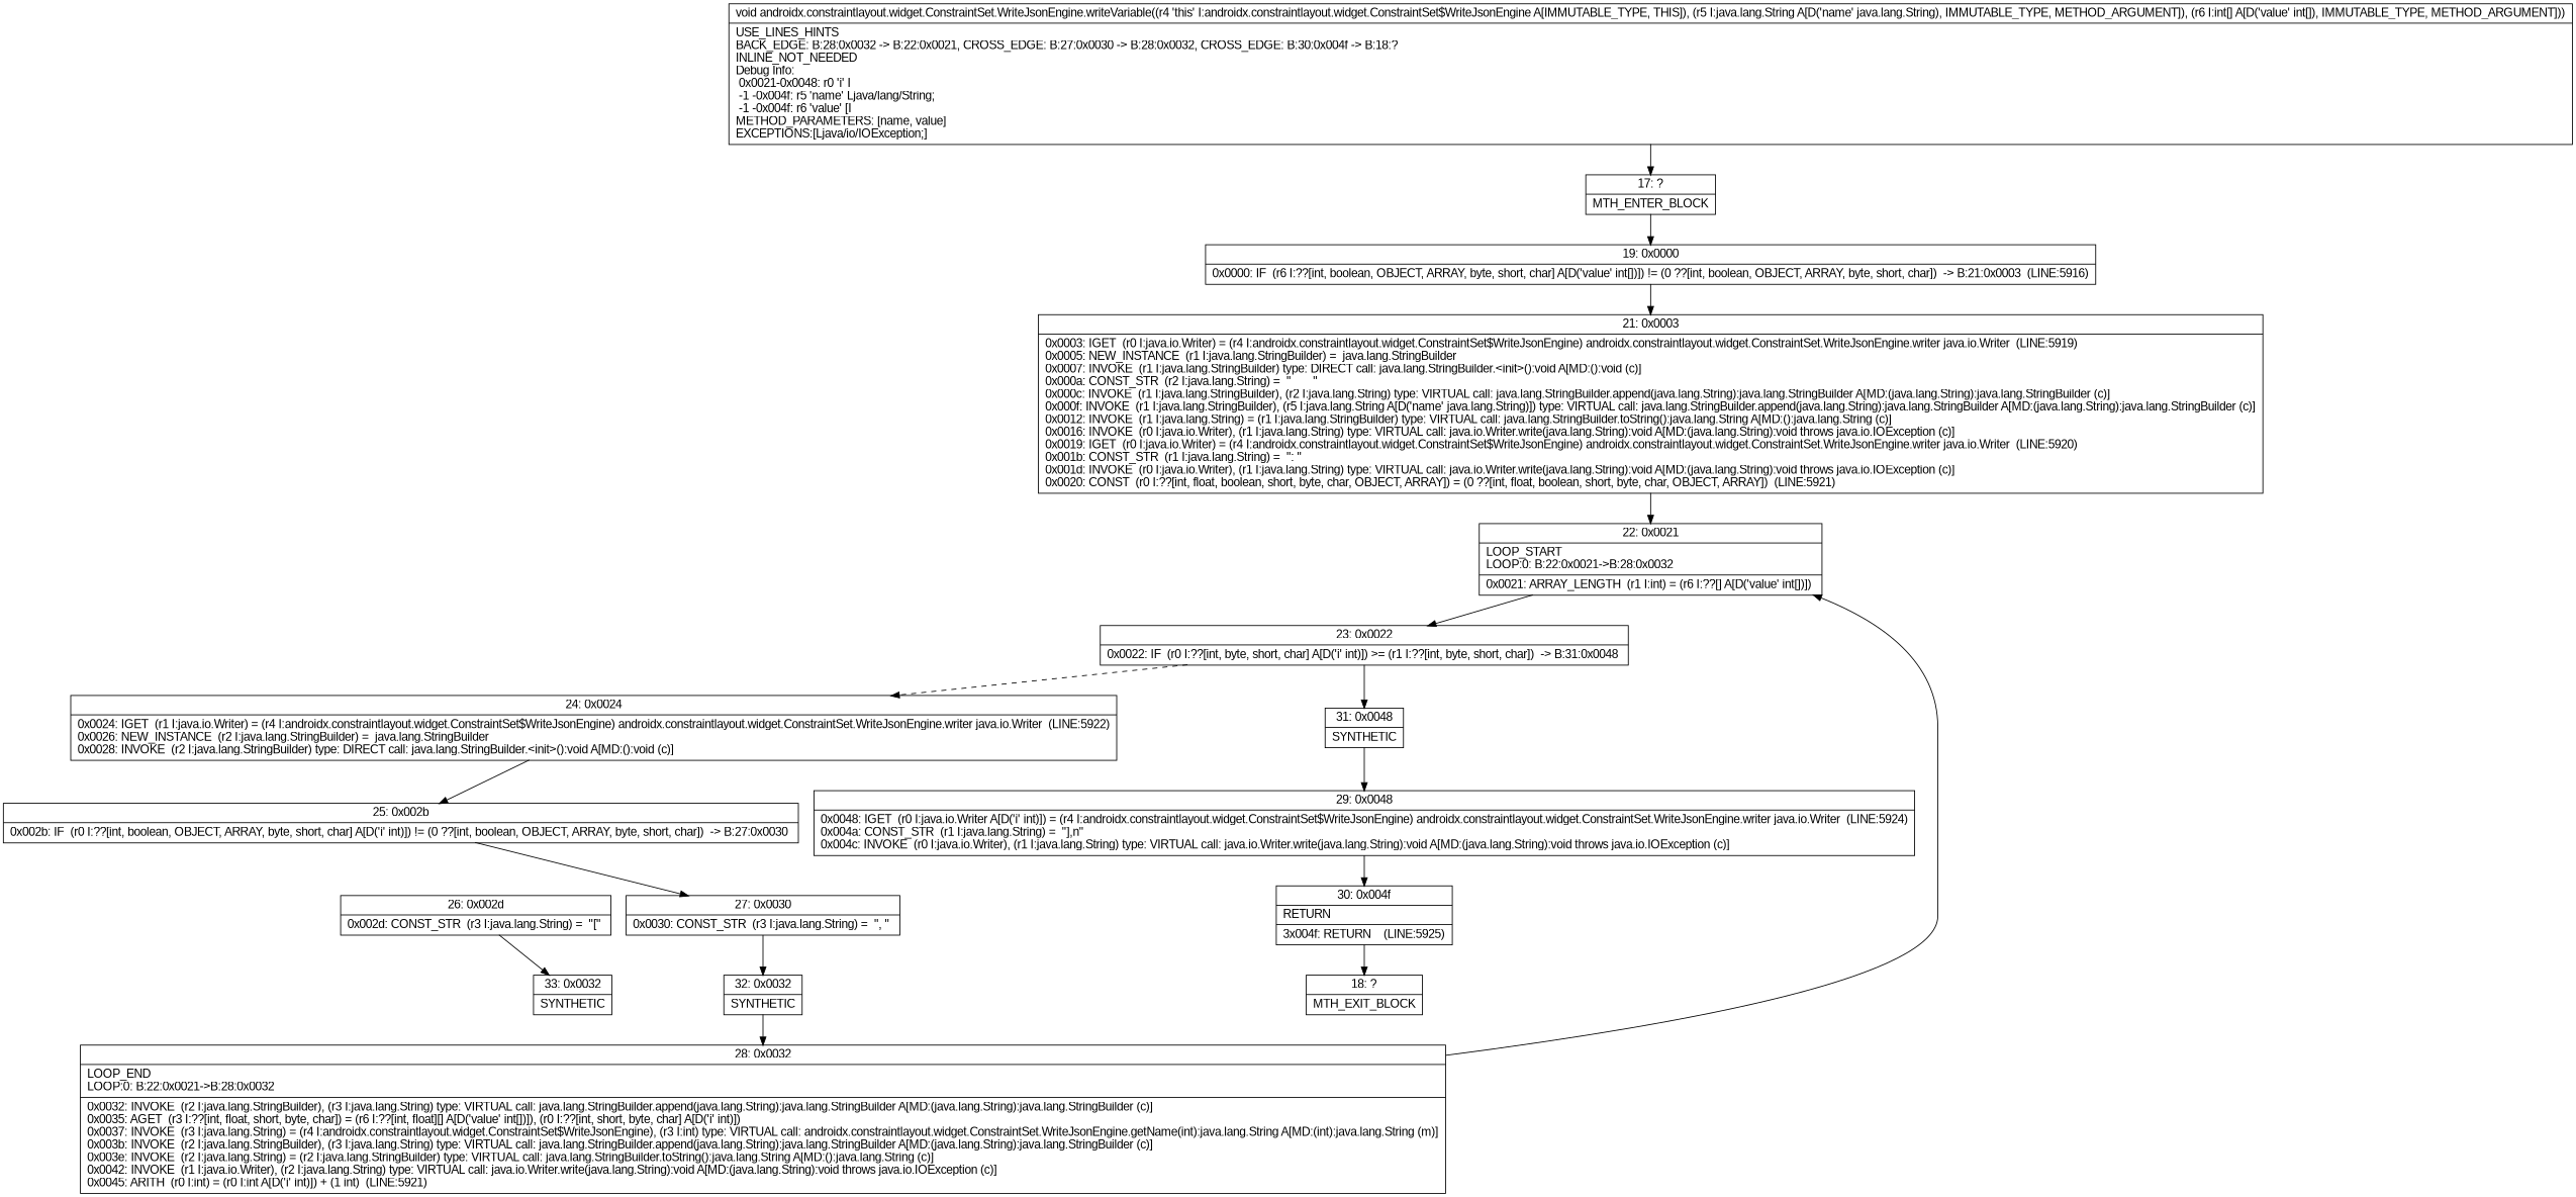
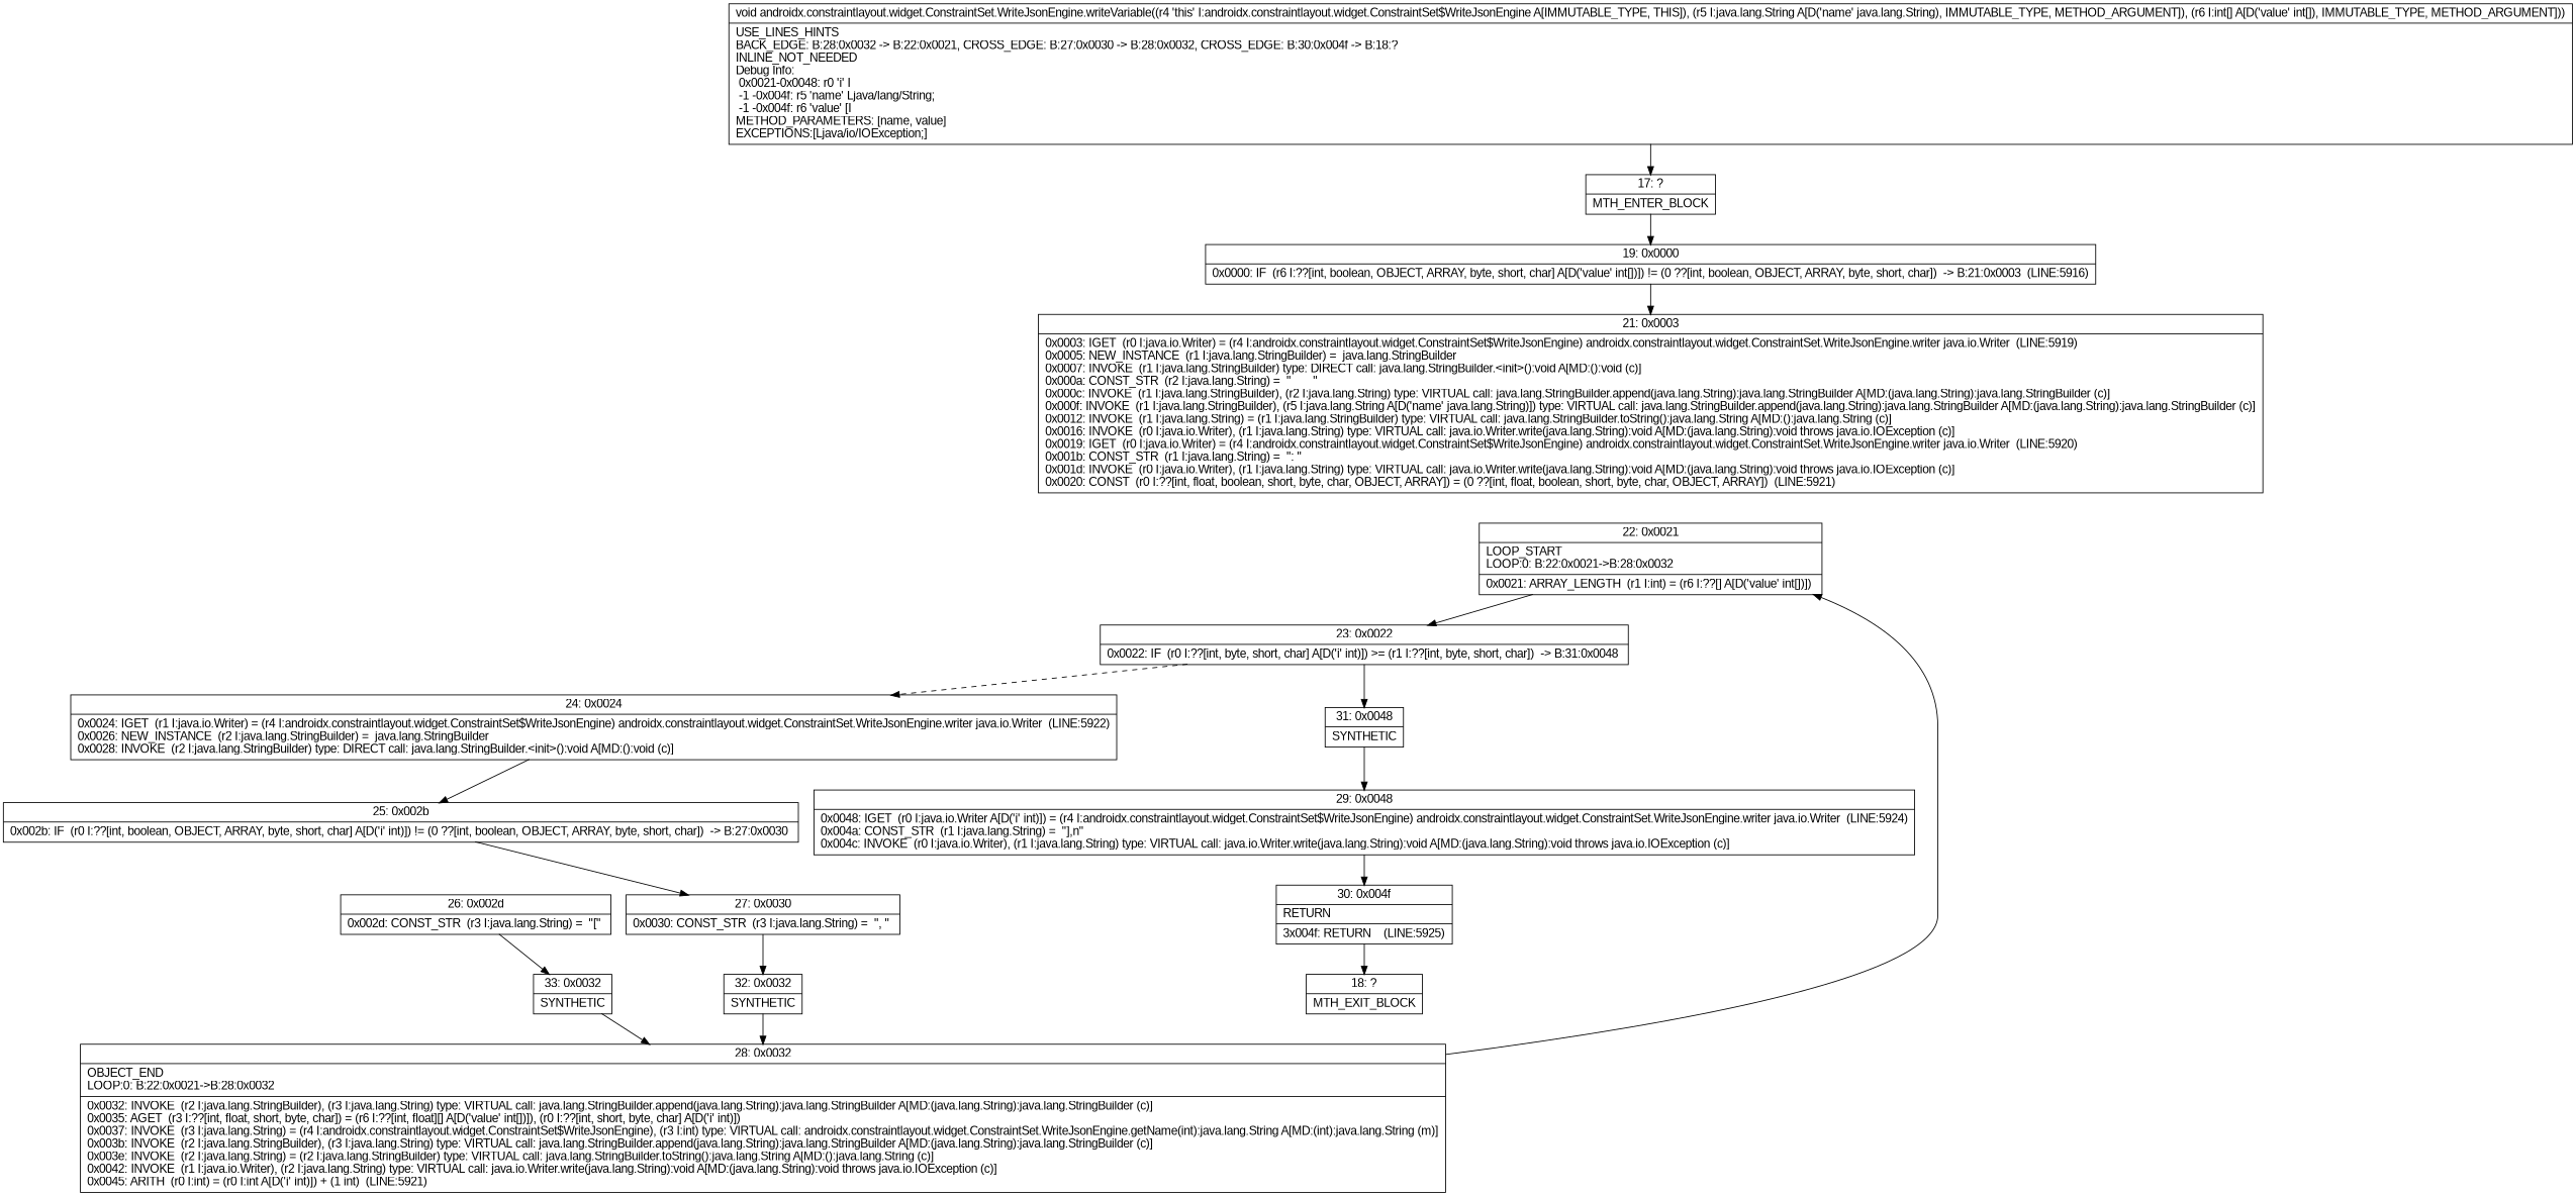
  digraph {
    fontname="Liberation Sans"
    node [fontname="Liberation Sans" shape=record]
    edge [fontname="Liberation Sans"]
    n1 [label="{17\:\ ?|MTH_ENTER_BLOCK\l}"]
    n2 [label="{19\:\ 0x0000|0x0000: IF  (r6 I:??[int, boolean, OBJECT, ARRAY, byte, short, char] A[D('value' int[])]) != (0 ??[int, boolean, OBJECT, ARRAY, byte, short, char])  \-\> B:21:0x0003  (LINE:5916)\l}"]
    n3 [label="{21\:\ 0x0003|0x0003: IGET  (r0 I:java.io.Writer) = (r4 I:androidx.constraintlayout.widget.ConstraintSet$WriteJsonEngine) androidx.constraintlayout.widget.ConstraintSet.WriteJsonEngine.writer java.io.Writer  (LINE:5919)\l0x0005: NEW_INSTANCE  (r1 I:java.lang.StringBuilder) =  java.lang.StringBuilder \l0x0007: INVOKE  (r1 I:java.lang.StringBuilder) type: DIRECT call: java.lang.StringBuilder.\<init\>():void A[MD:():void (c)]\l0x000a: CONST_STR  (r2 I:java.lang.String) =  \"       \" \l0x000c: INVOKE  (r1 I:java.lang.StringBuilder), (r2 I:java.lang.String) type: VIRTUAL call: java.lang.StringBuilder.append(java.lang.String):java.lang.StringBuilder A[MD:(java.lang.String):java.lang.StringBuilder (c)]\l0x000f: INVOKE  (r1 I:java.lang.StringBuilder), (r5 I:java.lang.String A[D('name' java.lang.String)]) type: VIRTUAL call: java.lang.StringBuilder.append(java.lang.String):java.lang.StringBuilder A[MD:(java.lang.String):java.lang.StringBuilder (c)]\l0x0012: INVOKE  (r1 I:java.lang.String) = (r1 I:java.lang.StringBuilder) type: VIRTUAL call: java.lang.StringBuilder.toString():java.lang.String A[MD:():java.lang.String (c)]\l0x0016: INVOKE  (r0 I:java.io.Writer), (r1 I:java.lang.String) type: VIRTUAL call: java.io.Writer.write(java.lang.String):void A[MD:(java.lang.String):void throws java.io.IOException (c)]\l0x0019: IGET  (r0 I:java.io.Writer) = (r4 I:androidx.constraintlayout.widget.ConstraintSet$WriteJsonEngine) androidx.constraintlayout.widget.ConstraintSet.WriteJsonEngine.writer java.io.Writer  (LINE:5920)\l0x001b: CONST_STR  (r1 I:java.lang.String) =  \": \" \l0x001d: INVOKE  (r0 I:java.io.Writer), (r1 I:java.lang.String) type: VIRTUAL call: java.io.Writer.write(java.lang.String):void A[MD:(java.lang.String):void throws java.io.IOException (c)]\l0x0020: CONST  (r0 I:??[int, float, boolean, short, byte, char, OBJECT, ARRAY]) = (0 ??[int, float, boolean, short, byte, char, OBJECT, ARRAY])  (LINE:5921)\l}"]
    n4 [label="{22\:\ 0x0021|LOOP_START\lLOOP:0: B:22:0x0021\-\>B:28:0x0032\l|0x0021: ARRAY_LENGTH  (r1 I:int) = (r6 I:??[] A[D('value' int[])]) \l}"]
    n5 [label="{18\:\ ?|MTH_EXIT_BLOCK\l}"]
    n6 [label="{23\:\ 0x0022|0x0022: IF  (r0 I:??[int, byte, short, char] A[D('i' int)]) \>= (r1 I:??[int, byte, short, char])  \-\> B:31:0x0048 \l}"]
    n7 [label="{24\:\ 0x0024|0x0024: IGET  (r1 I:java.io.Writer) = (r4 I:androidx.constraintlayout.widget.ConstraintSet$WriteJsonEngine) androidx.constraintlayout.widget.ConstraintSet.WriteJsonEngine.writer java.io.Writer  (LINE:5922)\l0x0026: NEW_INSTANCE  (r2 I:java.lang.StringBuilder) =  java.lang.StringBuilder \l0x0028: INVOKE  (r2 I:java.lang.StringBuilder) type: DIRECT call: java.lang.StringBuilder.\<init\>():void A[MD:():void (c)]\l}"]
    n8 [label="{31\:\ 0x0048|SYNTHETIC\l}"]
    n9 [label="{25\:\ 0x002b|0x002b: IF  (r0 I:??[int, boolean, OBJECT, ARRAY, byte, short, char] A[D('i' int)]) != (0 ??[int, boolean, OBJECT, ARRAY, byte, short, char])  \-\> B:27:0x0030 \l}"]
    n10 [label="{29\:\ 0x0048|0x0048: IGET  (r0 I:java.io.Writer A[D('i' int)]) = (r4 I:androidx.constraintlayout.widget.ConstraintSet$WriteJsonEngine) androidx.constraintlayout.widget.ConstraintSet.WriteJsonEngine.writer java.io.Writer  (LINE:5924)\l0x004a: CONST_STR  (r1 I:java.lang.String) =  \"],n\" \l0x004c: INVOKE  (r0 I:java.io.Writer), (r1 I:java.lang.String) type: VIRTUAL call: java.io.Writer.write(java.lang.String):void A[MD:(java.lang.String):void throws java.io.IOException (c)]\l}"]
    n11 [label="{27\:\ 0x0030|0x0030: CONST_STR  (r3 I:java.lang.String) =  \", \" \l}"]
    n12 [label="{26\:\ 0x002d|0x002d: CONST_STR  (r3 I:java.lang.String) =  \"[\" \l}"]
    n13 [label="{33\:\ 0x0032|SYNTHETIC\l}"]
    n14 [label="{32\:\ 0x0032|SYNTHETIC\l}"]
-   n15 [label="{28\:\ 0x0032|LOOP_END\lLOOP:0: B:22:0x0021\-\>B:28:0x0032\l|0x0032: INVOKE  (r2 I:java.lang.StringBuilder), (r3 I:java.lang.String) type: VIRTUAL call: java.lang.StringBuilder.append(java.lang.String):java.lang.StringBuilder A[MD:(java.lang.String):java.lang.StringBuilder (c)]\l0x0035: AGET  (r3 I:??[int, float, short, byte, char]) = (r6 I:??[int, float][] A[D('value' int[])]), (r0 I:??[int, short, byte, char] A[D('i' int)]) \l0x0037: INVOKE  (r3 I:java.lang.String) = (r4 I:androidx.constraintlayout.widget.ConstraintSet$WriteJsonEngine), (r3 I:int) type: VIRTUAL call: androidx.constraintlayout.widget.ConstraintSet.WriteJsonEngine.getName(int):java.lang.String A[MD:(int):java.lang.String (m)]\l0x003b: INVOKE  (r2 I:java.lang.StringBuilder), (r3 I:java.lang.String) type: VIRTUAL call: java.lang.StringBuilder.append(java.lang.String):java.lang.StringBuilder A[MD:(java.lang.String):java.lang.StringBuilder (c)]\l0x003e: INVOKE  (r2 I:java.lang.String) = (r2 I:java.lang.StringBuilder) type: VIRTUAL call: java.lang.StringBuilder.toString():java.lang.String A[MD:():java.lang.String (c)]\l0x0042: INVOKE  (r1 I:java.io.Writer), (r2 I:java.lang.String) type: VIRTUAL call: java.io.Writer.write(java.lang.String):void A[MD:(java.lang.String):void throws java.io.IOException (c)]\l0x0045: ARITH  (r0 I:int) = (r0 I:int A[D('i' int)]) + (1 int)  (LINE:5921)\l}"]
+   n15 [label="{28\:\ 0x0032|OBJECT_END\lLOOP:0: B:22:0x0021\-\>B:28:0x0032\l|0x0032: INVOKE  (r2 I:java.lang.StringBuilder), (r3 I:java.lang.String) type: VIRTUAL call: java.lang.StringBuilder.append(java.lang.String):java.lang.StringBuilder A[MD:(java.lang.String):java.lang.StringBuilder (c)]\l0x0035: AGET  (r3 I:??[int, float, short, byte, char]) = (r6 I:??[int, float][] A[D('value' int[])]), (r0 I:??[int, short, byte, char] A[D('i' int)]) \l0x0037: INVOKE  (r3 I:java.lang.String) = (r4 I:androidx.constraintlayout.widget.ConstraintSet$WriteJsonEngine), (r3 I:int) type: VIRTUAL call: androidx.constraintlayout.widget.ConstraintSet.WriteJsonEngine.getName(int):java.lang.String A[MD:(int):java.lang.String (m)]\l0x003b: INVOKE  (r2 I:java.lang.StringBuilder), (r3 I:java.lang.String) type: VIRTUAL call: java.lang.StringBuilder.append(java.lang.String):java.lang.StringBuilder A[MD:(java.lang.String):java.lang.StringBuilder (c)]\l0x003e: INVOKE  (r2 I:java.lang.String) = (r2 I:java.lang.StringBuilder) type: VIRTUAL call: java.lang.StringBuilder.toString():java.lang.String A[MD:():java.lang.String (c)]\l0x0042: INVOKE  (r1 I:java.io.Writer), (r2 I:java.lang.String) type: VIRTUAL call: java.io.Writer.write(java.lang.String):void A[MD:(java.lang.String):void throws java.io.IOException (c)]\l0x0045: ARITH  (r0 I:int) = (r0 I:int A[D('i' int)]) + (1 int)  (LINE:5921)\l}"]
    n16 [label="{30\:\ 0x004f|RETURN\l|3x004f: RETURN    (LINE:5925)\l}"]
    n17 [label="{void androidx.constraintlayout.widget.ConstraintSet.WriteJsonEngine.writeVariable((r4 'this' I:androidx.constraintlayout.widget.ConstraintSet$WriteJsonEngine A[IMMUTABLE_TYPE, THIS]), (r5 I:java.lang.String A[D('name' java.lang.String), IMMUTABLE_TYPE, METHOD_ARGUMENT]), (r6 I:int[] A[D('value' int[]), IMMUTABLE_TYPE, METHOD_ARGUMENT]))  | USE_LINES_HINTS\lBACK_EDGE: B:28:0x0032 \-\> B:22:0x0021, CROSS_EDGE: B:27:0x0030 \-\> B:28:0x0032, CROSS_EDGE: B:30:0x004f \-\> B:18:?\lINLINE_NOT_NEEDED\lDebug Info:\l  0x0021\-0x0048: r0 'i' I\l  \-1 \-0x004f: r5 'name' Ljava\/lang\/String;\l  \-1 \-0x004f: r6 'value' [I\lMETHOD_PARAMETERS: [name, value]\lEXCEPTIONS:[Ljava\/io\/IOException;]\l}"]
    n1 -> n2
    n2 -> n3
-   n3 -> n4
    n4 -> n6
    n6 -> n7 [style=dashed]
    n6 -> n8
    n7 -> n9
    n8 -> n10
    n9 -> n11
    n10 -> n16
    n11 -> n14
    n12 -> n13
+   n13 -> n15
    n14 -> n15
    n15 -> n4
    n16 -> n5
    n17 -> n1
  }
